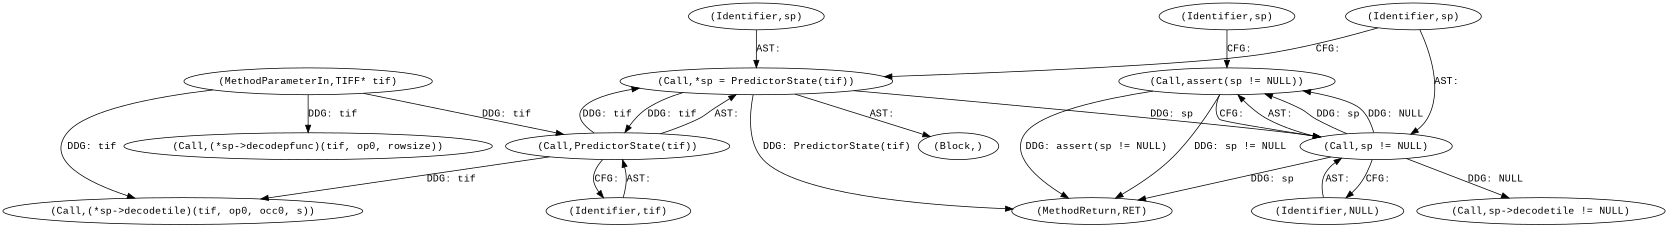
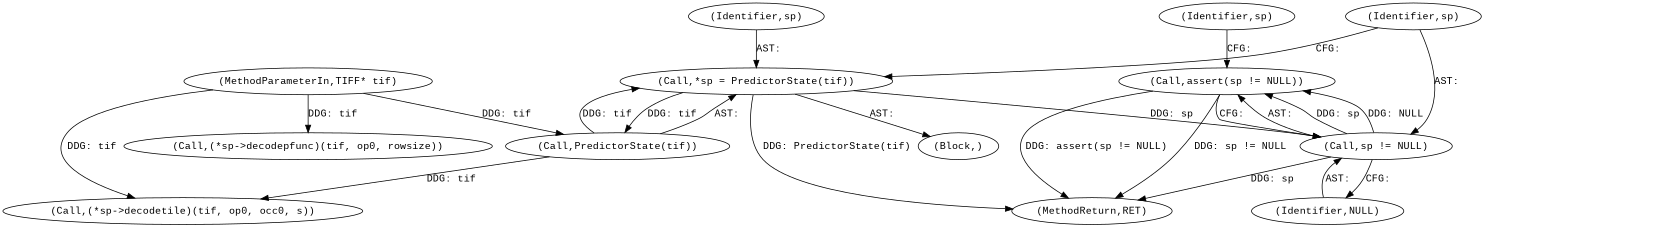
  digraph {
    fontname="Liberation Mono"
    node [fontname="Liberation Mono"]
    edge [fontname="Liberation Mono"]
    n1 [label="(Call,assert(sp != NULL))"]
    n2 [label="(Call,sp != NULL)"]
    n3 [label="(MethodReturn,RET)"]
    n4 [label="(Identifier,NULL)"]
-   n5 [label="(Call,sp->decodetile != NULL)"]
    n6 [label="(Block,)"]
    n7 [label="(Call,*sp = PredictorState(tif))"]
    n8 [label="(Call,PredictorState(tif))"]
-   n9 [label="(Identifier,tif)"]
    n10 [label="(Call,(*sp->decodetile)(tif, op0, occ0, s))"]
    n11 [label="(MethodParameterIn,TIFF* tif)"]
    n12 [label="(Call,(*sp->decodepfunc)(tif, op0, rowsize))"]
    n13 [label="(Identifier,sp)"]
    n14 [label="(Identifier,sp)"]
    n15 [label="(Identifier,sp)"]
    n1 -> n2 [label="CFG: "]
    n1 -> n3 [label="DDG: sp != NULL"]
    n1 -> n3 [label="DDG: assert(sp != NULL)"]
    n2 -> n1 [label="AST: "]
    n2 -> n1 [label="DDG: sp"]
    n2 -> n1 [label="DDG: NULL"]
    n2 -> n3 [label="DDG: sp"]
    n2 -> n4 [label="CFG: "]
-   n2 -> n5 [label="DDG: NULL"]
    n4 -> n2 [label="AST: "]
    n7 -> n2 [label="DDG: sp"]
    n7 -> n3 [label="DDG: PredictorState(tif)"]
    n7 -> n6 [label="AST: "]
    n7 -> n8 [label="DDG: tif"]
    n8 -> n7 [label="AST: "]
    n8 -> n7 [label="DDG: tif"]
-   n8 -> n9 [label="CFG: "]
    n8 -> n10 [label="DDG: tif"]
-   n9 -> n8 [label="AST: "]
    n11 -> n8 [label="DDG: tif"]
    n11 -> n10 [label="DDG: tif"]
    n11 -> n12 [label="DDG: tif"]
    n13 -> n2 [label="AST: "]
    n13 -> n7 [label="CFG: "]
    n14 -> n1 [label="CFG: "]
    n15 -> n7 [label="AST: "]
  }
